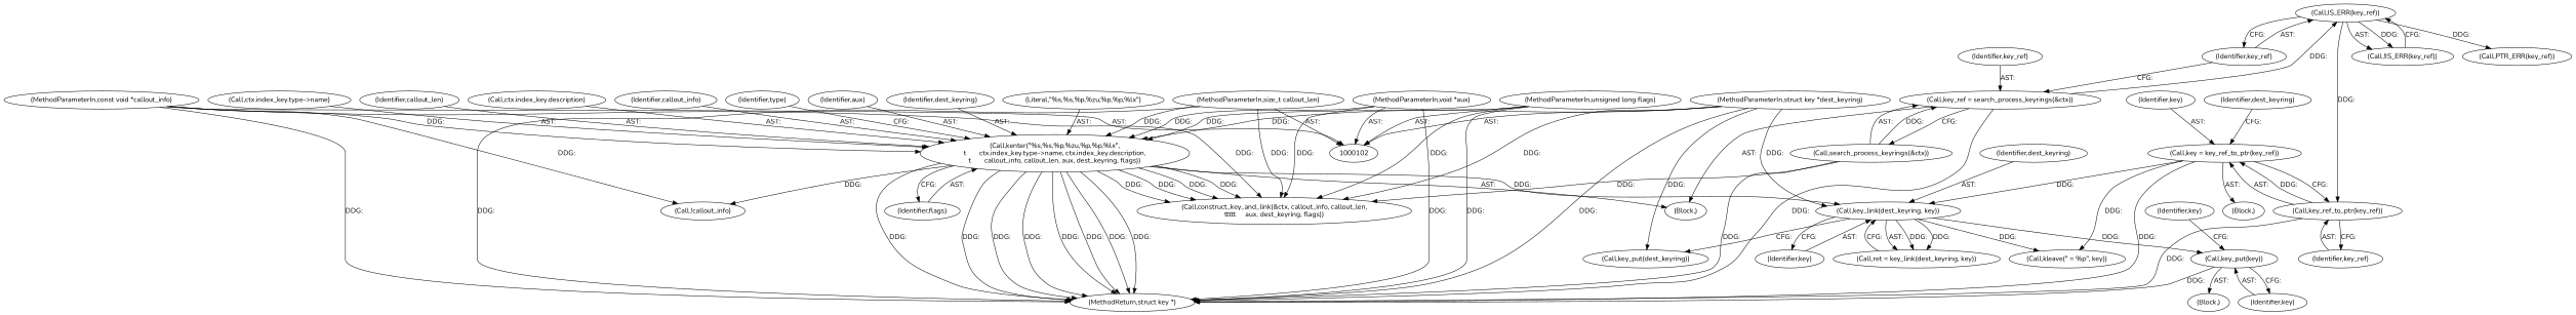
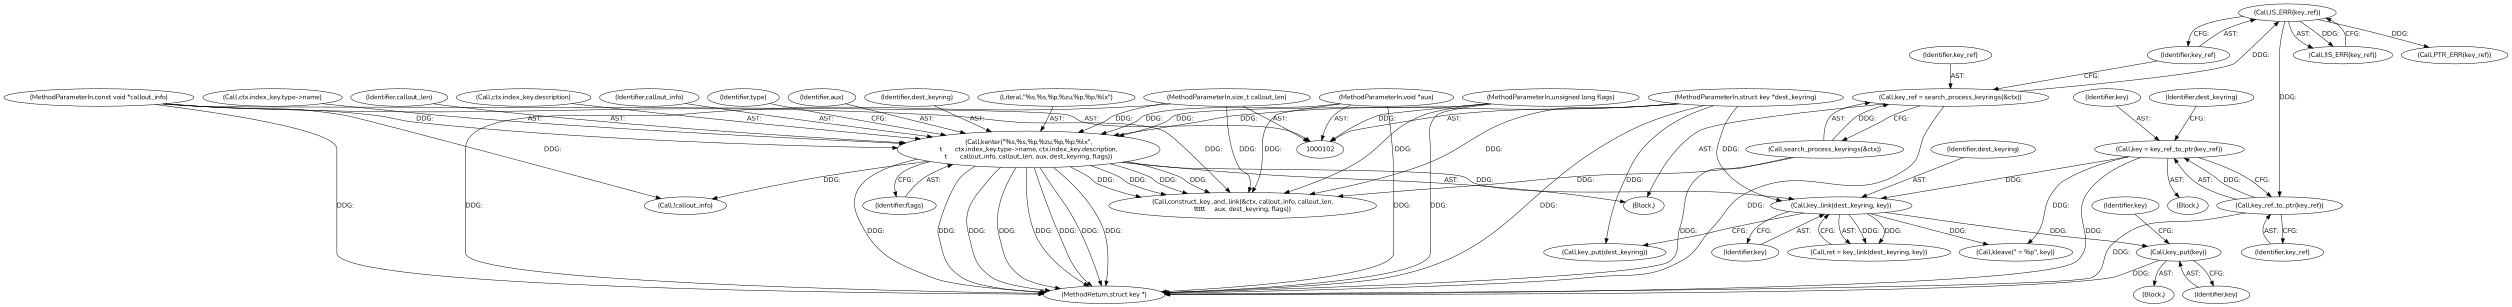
  digraph {
    fontname=Nunito
    node [fontname=Nunito]
    edge [fontname=Nunito]
    n1 [label="(Call,key_put(key))"]
    n2 [label="(Identifier,key)"]
    n3 [label="(Block,)"]
    n4 [label="(MethodReturn,struct key *)"]
    n5 [label="(Call,key_link(dest_keyring, key))"]
    n6 [label="(Call,ret = key_link(dest_keyring, key))"]
    n7 [label="(Identifier,key)"]
    n8 [label="(Call,kleave(\" = %p\", key))"]
    n9 [label="(Call,key_put(dest_keyring))"]
    n10 [label="(Call,kenter(\"%s,%s,%p,%zu,%p,%p,%lx\",\n\t       ctx.index_key.type->name, ctx.index_key.description,\n\t       callout_info, callout_len, aux, dest_keyring, flags))"]
    n11 [label="(Block,)"]
    n12 [label="(Identifier,flags)"]
    n13 [label="(Call,construct_key_and_link(&ctx, callout_info, callout_len,\n\t\t\t\t\t     aux, dest_keyring, flags))"]
    n14 [label="(Call,!callout_info)"]
    n15 [label="(MethodParameterIn,const void *callout_info)"]
    1000102
    n17 [label="(MethodParameterIn,size_t callout_len)"]
    n18 [label="(MethodParameterIn,void *aux)"]
    n19 [label="(MethodParameterIn,struct key *dest_keyring)"]
    n20 [label="(MethodParameterIn,unsigned long flags)"]
    n21 [label="(Call,key = key_ref_to_ptr(key_ref))"]
    n22 [label="(Call,key_ref_to_ptr(key_ref))"]
    n23 [label="(Block,)"]
    n24 [label="(Identifier,key_ref)"]
    n25 [label="(Call,IS_ERR(key_ref))"]
    n26 [label="(Call,!IS_ERR(key_ref))"]
    n27 [label="(Call,PTR_ERR(key_ref))"]
    n28 [label="(Identifier,key_ref)"]
    n29 [label="(Call,key_ref = search_process_keyrings(&ctx))"]
    n30 [label="(Call,search_process_keyrings(&ctx))"]
    n31 [label="(Call,ctx.index_key.description)"]
    n32 [label="(Identifier,dest_keyring)"]
    n33 [label="(Identifier,key)"]
    n34 [label="(Identifier,callout_info)"]
    n35 [label="(Identifier,key_ref)"]
    n36 [label="(Identifier,type)"]
    n37 [label="(Identifier,aux)"]
    n38 [label="(Identifier,key)"]
    n39 [label="(Identifier,dest_keyring)"]
    n40 [label="(Literal,\"%s,%s,%p,%zu,%p,%p,%lx\")"]
    n41 [label="(Identifier,dest_keyring)"]
    n42 [label="(Call,ctx.index_key.type->name)"]
    n43 [label="(Identifier,callout_len)"]
    n1 -> n2 [label="CFG: "]
    n1 -> n3 [label="AST: "]
    n1 -> n4 [label="DDG: "]
    n2 -> n1 [label="AST: "]
    n5 -> n1 [label="DDG: "]
    n5 -> n6 [label="AST: "]
    n5 -> n6 [label="DDG: "]
    n5 -> n6 [label="DDG: "]
    n5 -> n7 [label="CFG: "]
    n5 -> n8 [label="DDG: "]
    n5 -> n9 [label="CFG: "]
    n6 -> n5 [label="CFG: "]
    n7 -> n5 [label="AST: "]
    n10 -> n4 [label="DDG: "]
    n10 -> n4 [label="DDG: "]
    n10 -> n4 [label="DDG: "]
    n10 -> n4 [label="DDG: "]
    n10 -> n4 [label="DDG: "]
    n10 -> n4 [label="DDG: "]
    n10 -> n4 [label="DDG: "]
    n10 -> n4 [label="DDG: "]
    n10 -> n5 [label="DDG: "]
    n10 -> n11 [label="AST: "]
    n10 -> n12 [label="CFG: "]
    n10 -> n13 [label="DDG: "]
    n10 -> n13 [label="DDG: "]
    n10 -> n13 [label="DDG: "]
    n10 -> n13 [label="DDG: "]
    n10 -> n14 [label="DDG: "]
    n12 -> n10 [label="AST: "]
    n15 -> n4 [label="DDG: "]
    n15 -> n10 [label="DDG: "]
    n15 -> n13 [label="DDG: "]
    n15 -> n14 [label="DDG: "]
    n15 -> 1000102 [label="AST: "]
    n17 -> n4 [label="DDG: "]
    n17 -> n10 [label="DDG: "]
    n17 -> n13 [label="DDG: "]
    n17 -> 1000102 [label="AST: "]
    n18 -> n4 [label="DDG: "]
    n18 -> n10 [label="DDG: "]
    n18 -> n13 [label="DDG: "]
    n18 -> 1000102 [label="AST: "]
    n19 -> n4 [label="DDG: "]
    n19 -> n5 [label="DDG: "]
    n19 -> n9 [label="DDG: "]
    n19 -> n10 [label="DDG: "]
    n19 -> n13 [label="DDG: "]
    n19 -> 1000102 [label="AST: "]
    n20 -> n4 [label="DDG: "]
    n20 -> n10 [label="DDG: "]
    n20 -> n13 [label="DDG: "]
-   n20 -> 1000102 [label="AST: "]
+   n20 -> 1000102 [label="DDG: "]
    n21 -> n4 [label="DDG: "]
    n21 -> n5 [label="DDG: "]
    n21 -> n8 [label="DDG: "]
    n21 -> n22 [label="CFG: "]
    n21 -> n23 [label="AST: "]
    n22 -> n4 [label="DDG: "]
    n22 -> n21 [label="AST: "]
    n22 -> n21 [label="DDG: "]
    n22 -> n24 [label="CFG: "]
    n24 -> n22 [label="AST: "]
    n25 -> n22 [label="DDG: "]
    n25 -> n26 [label="AST: "]
    n25 -> n26 [label="DDG: "]
    n25 -> n27 [label="DDG: "]
    n25 -> n28 [label="CFG: "]
    n26 -> n25 [label="CFG: "]
    n28 -> n25 [label="AST: "]
    n28 -> n29 [label="CFG: "]
    n29 -> n4 [label="DDG: "]
    n29 -> n11 [label="AST: "]
    n29 -> n25 [label="DDG: "]
    n29 -> n30 [label="CFG: "]
    n30 -> n4 [label="DDG: "]
    n30 -> n13 [label="DDG: "]
    n30 -> n29 [label="AST: "]
    n30 -> n29 [label="DDG: "]
    n31 -> n10 [label="AST: "]
    n32 -> n21 [label="CFG: "]
    n33 -> n21 [label="AST: "]
    n34 -> n10 [label="AST: "]
    n35 -> n29 [label="AST: "]
    n36 -> n10 [label="CFG: "]
    n37 -> n10 [label="AST: "]
    n38 -> n1 [label="CFG: "]
    n39 -> n10 [label="AST: "]
    n40 -> n10 [label="AST: "]
    n41 -> n5 [label="AST: "]
    n42 -> n10 [label="AST: "]
    n43 -> n10 [label="AST: "]
  }
